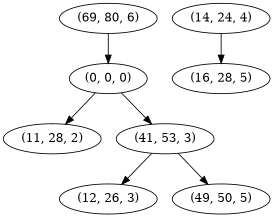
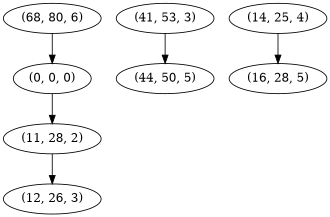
  digraph {
    "(0, 0, 0)"
    "(11, 28, 2)"
    "(41, 53, 3)"
    "(12, 26, 3)"
-   "(44, 50, 5)" [label="(49, 50, 5)"]
-   "(69, 80, 6)"
+   "(44, 50, 5)"
+   "(69, 80, 6)" [label="(68, 80, 6)"]
    n7 [label="(16, 28, 5)"]
-   "(14, 25, 4)" [label="(14, 24, 4)"]
+   "(14, 25, 4)"
    "(0, 0, 0)" -> "(11, 28, 2)"
-   "(0, 0, 0)" -> "(41, 53, 3)"
-   "(41, 53, 3)" -> "(12, 26, 3)"
+   "(11, 28, 2)" -> "(12, 26, 3)"
    "(41, 53, 3)" -> "(44, 50, 5)"
    "(69, 80, 6)" -> "(0, 0, 0)"
    "(14, 25, 4)" -> n7
  }
